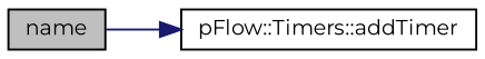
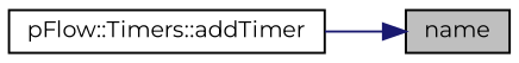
  digraph {
    rankdir=RL
    fontname=Montserrat
    node [color=black fontname=Montserrat fontsize=10 shape=record style=filled]
    n1 [fillcolor=grey75 fontcolor=black height=0.2 label=name width=0.4]
    n2 [fillcolor=white height=0.2 label="pFlow::Timers::addTimer" width=0.4]
-   n2 -> n1 [color=midnightblue dir=back fontname=Montserrat fontsize=10 labelfontname=Helvetica labelfontsize=10 style=solid]
+   n1 -> n2 [color=midnightblue dir=back fontname=Montserrat fontsize=10 labelfontname=Helvetica labelfontsize=10 style=solid]
  }
